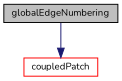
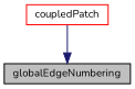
  digraph {
    rankdir=TB
    fontname=Nunito
    node [fontname=Nunito fontsize=10 shape=record]
    n1 [color=black fillcolor=grey75 fontcolor=black height=0.2 label=globalEdgeNumbering style=filled width=0.4]
    n2 [color=red height=0.2 label=coupledPatch width=0.4]
-   n1 -> n2 [color=midnightblue fontname=Nunito fontsize=10 labelfontname=FreeSans labelfontsize=10 style=solid]
+   n2 -> n1 [color=midnightblue fontname=Nunito fontsize=10 labelfontname=FreeSans labelfontsize=10 style=solid]
  }
